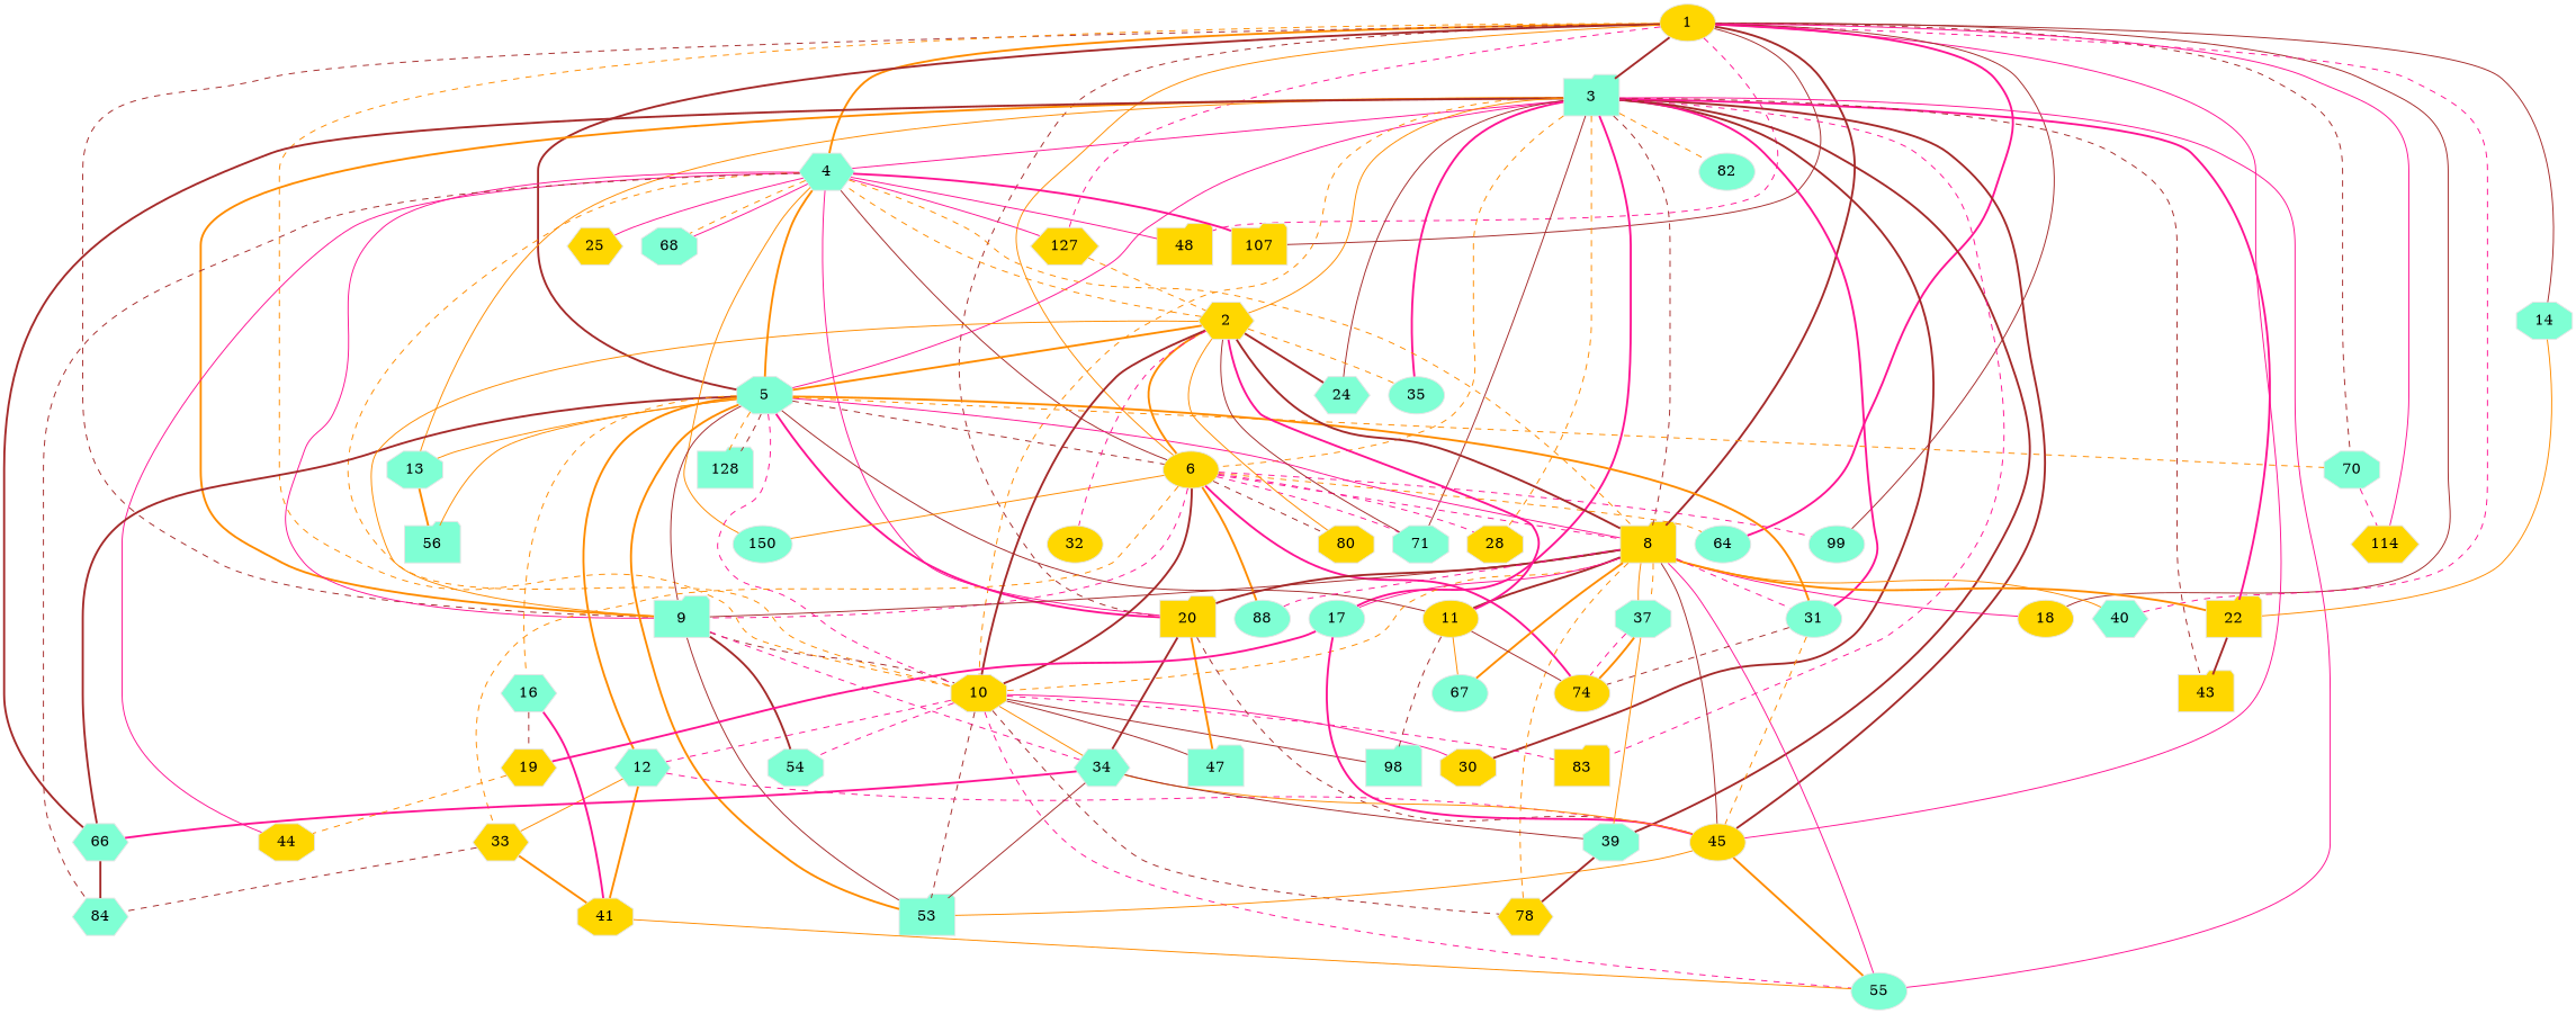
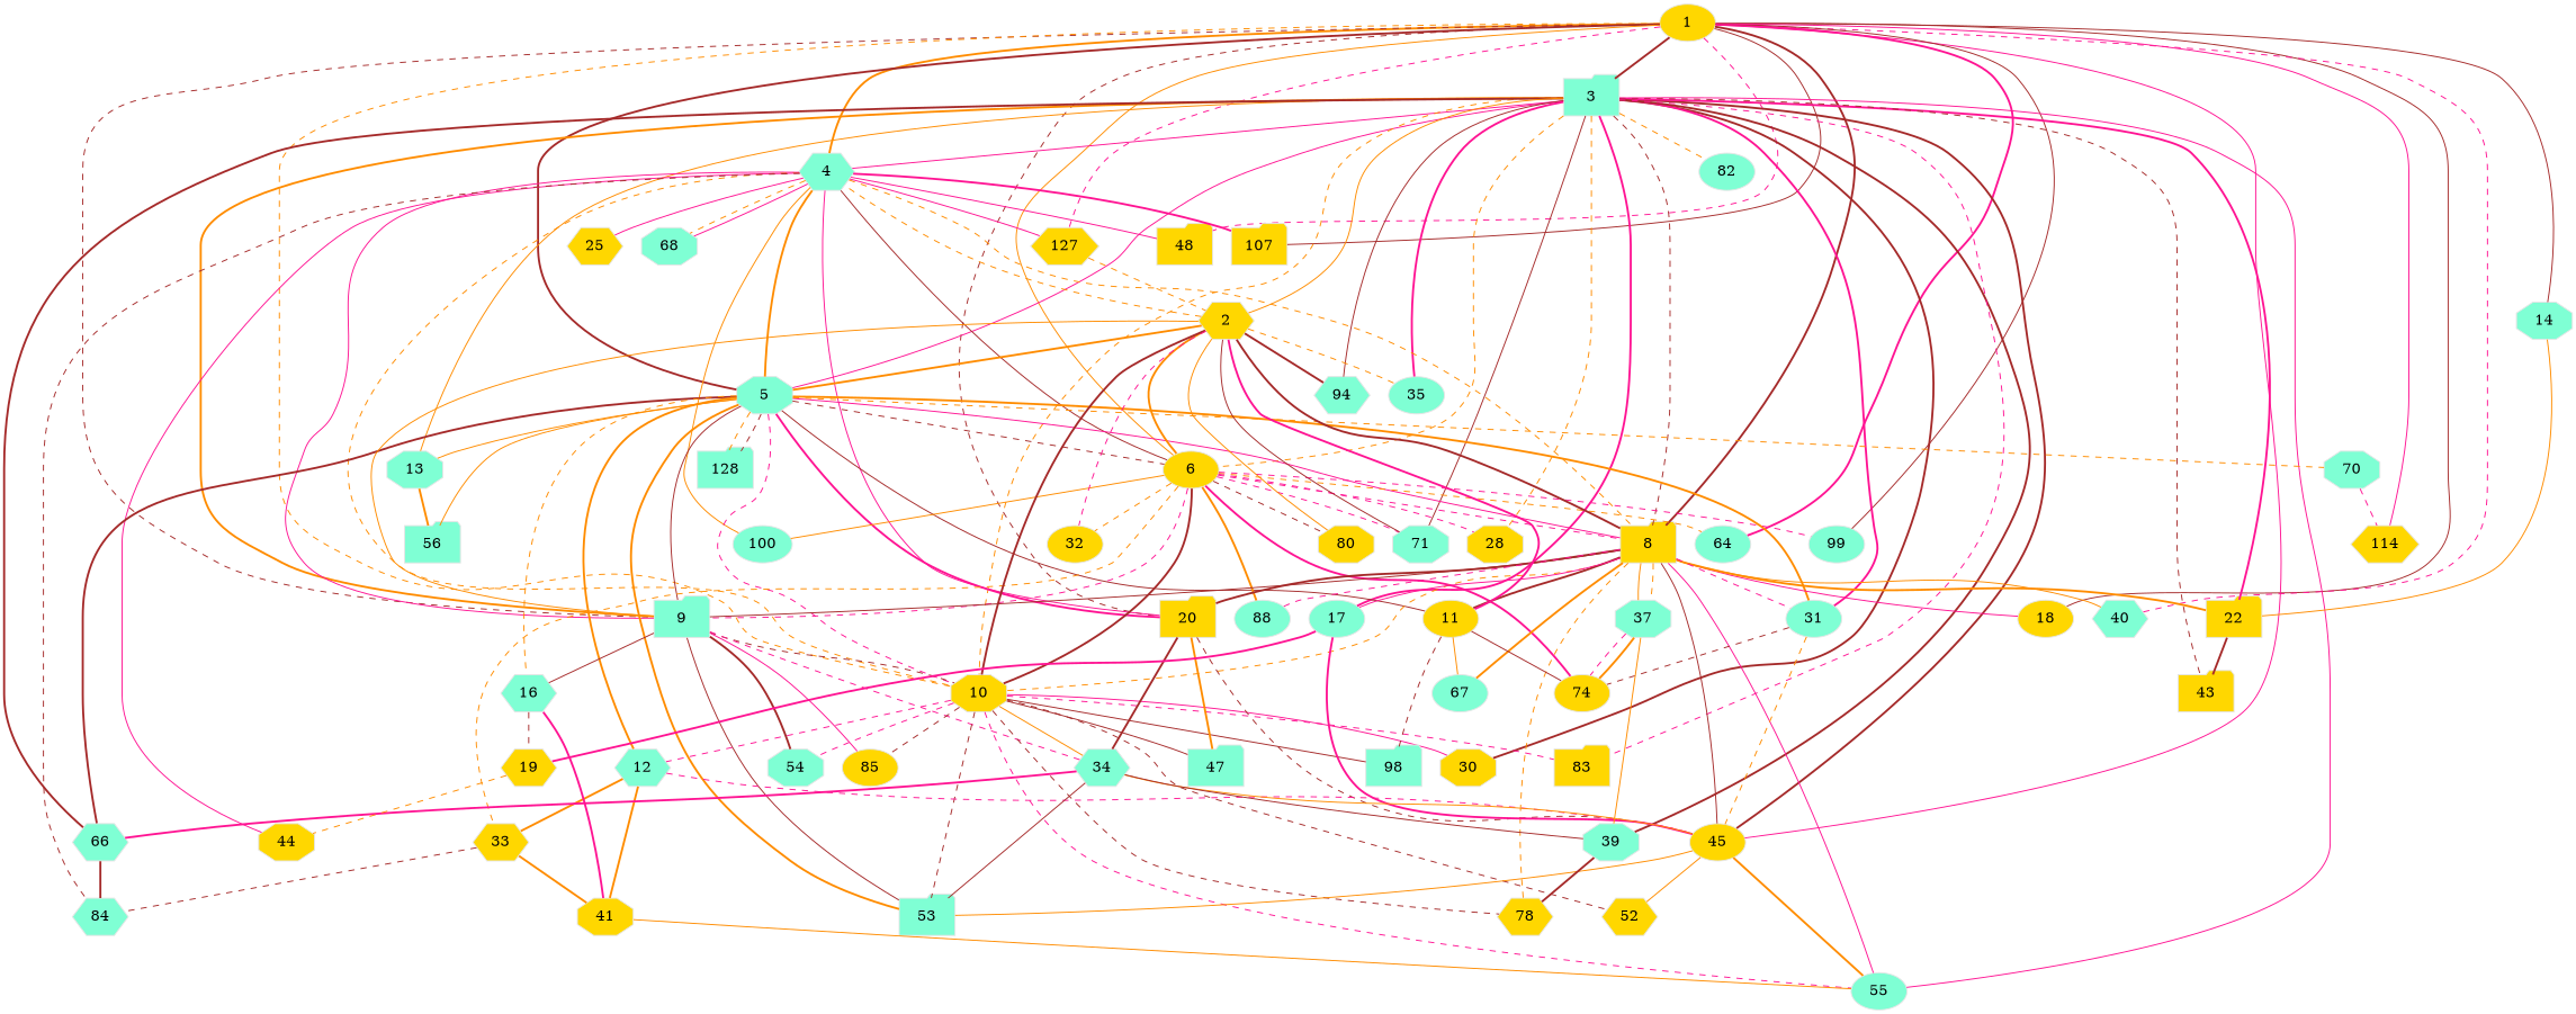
  graph {
    node [color=gray90 fillcolor=aquamarine shape=ellipse style=filled]
    edge [color=darkorange style=dashed]
    1 [fillcolor=gold super="+72"]
    3 [shape=folder super="+77+90+7+60+42+29+111+119+96+115"]
    4 [shape=hexagon]
    5 [shape=octagon]
    6 [fillcolor=gold]
    8 [fillcolor=gold shape=folder super="+15+38+51+65"]
    9 [shape=folder super="+87"]
    10 [fillcolor=gold shape=octagon]
    14 [shape=octagon super="+118"]
    18 [fillcolor=gold]
    20 [fillcolor=gold shape=folder super="+21+59"]
    40 [shape=hexagon]
    45 [fillcolor=gold super="+49"]
    48 [fillcolor=gold shape=folder]
    64
    70 [shape=octagon]
    99
    107 [fillcolor=gold shape=folder]
    114 [fillcolor=gold shape=hexagon]
    127 [fillcolor=gold shape=hexagon]
    2 [fillcolor=gold shape=hexagon super="+26+27+36+46"]
    11 [fillcolor=gold]
-   24 [shape=hexagon]
+   24 [shape=hexagon label=94]
    32 [fillcolor=gold]
    35
    71 [shape=octagon super="+103"]
    80 [fillcolor=gold shape=octagon]
    13 [shape=octagon]
    17 [super="+61+110"]
    22 [fillcolor=gold shape=folder]
    28 [fillcolor=gold shape=octagon]
    30 [fillcolor=gold shape=octagon]
    31 [super="+57"]
    39 [shape=octagon super="+93"]
    43 [fillcolor=gold shape=folder]
    55 [super="+63+94+81"]
    66 [shape=hexagon super="+95+121"]
    82
    83 [fillcolor=gold shape=folder]
    25 [fillcolor=gold shape=hexagon]
    44 [fillcolor=gold shape=octagon]
    68 [shape=octagon]
    84 [shape=hexagon]
-   100 [label=150]
+   100
    12 [shape=hexagon super="+75"]
    16 [shape=hexagon]
    53 [shape=folder super="+116+117+86"]
    56 [shape=folder]
    128 [shape=folder]
    33 [fillcolor=gold shape=hexagon]
    74 [fillcolor=gold super="+108+105"]
    88
    37 [shape=octagon]
    67
    78 [fillcolor=gold shape=hexagon super="+120"]
    34 [shape=hexagon super="+79"]
    54 [shape=octagon]
+   85 [fillcolor=gold]
    47 [shape=folder]
+   52 [fillcolor=gold shape=hexagon]
    98 [shape=folder]
    19 [fillcolor=gold shape=hexagon]
    41 [fillcolor=gold shape=octagon]
    1 -- 3 [color=brown style=bold weight=3]
    1 -- 4 [style=bold]
    1 -- 5 [color=brown style=bold]
    1 -- 6 [style=solid]
    1 -- 8 [color=brown style=bold weight=2]
    1 -- 9 [color=brown weight=2]
    1 -- 10
    1 -- 14 [color=brown style=solid]
    1 -- 18 [color=brown style=solid]
    1 -- 20 [color=brown weight=2]
    1 -- 40 [color=deeppink]
    1 -- 45 [color=deeppink style=solid]
    1 -- 48 [color=deeppink]
    1 -- 64 [color=deeppink style=bold]
-   1 -- 70 [color=brown]
    1 -- 99 [color=brown style=solid]
    1 -- 107 [color=brown style=solid]
    1 -- 114 [color=deeppink style=solid]
    1 -- 127 [color=deeppink]
    3 -- 4 [color=deeppink style=solid weight=4]
    3 -- 5 [color=deeppink style=solid weight=3]
    3 -- 6 [weight=4]
    3 -- 8 [color=brown weight=8]
    3 -- 9 [style=bold weight=2]
    3 -- 10 [weight=2]
    3 -- 45 [color=brown style=bold weight=2]
    3 -- 24 [color=brown style=solid]
    3 -- 35 [color=deeppink style=bold]
    3 -- 71 [color=brown style=solid]
    3 -- 13 [style=solid]
    3 -- 17 [color=deeppink style=bold weight=5]
    3 -- 22 [color=deeppink style=bold]
    3 -- 28
    3 -- 30 [color=brown style=bold]
    3 -- 31 [color=deeppink style=bold]
    3 -- 39 [color=brown style=bold]
    3 -- 43 [color=brown]
    3 -- 55 [color=deeppink style=solid]
    3 -- 66 [color=brown style=bold weight=2]
    3 -- 82
    3 -- 83 [color=deeppink]
    4 -- 5 [style=bold]
    4 -- 6 [color=brown style=solid]
    4 -- 8
    4 -- 9 [color=deeppink style=solid]
    4 -- 10
    4 -- 20 [color=deeppink style=solid]
    4 -- 48 [color=deeppink style=solid]
    4 -- 107 [color=deeppink style=bold]
    4 -- 127 [color=deeppink style=solid]
    4 -- 25 [color=deeppink style=solid]
    4 -- 44 [color=deeppink style=solid]
    4 -- 68
    4 -- 68 [color=deeppink style=solid]
    4 -- 84 [color=brown]
    4 -- 100 [style=solid]
    5 -- 6 [color=brown]
    5 -- 8 [color=deeppink style=solid]
    5 -- 9 [color=brown style=solid]
    5 -- 10 [color=deeppink]
    5 -- 20 [color=deeppink style=bold]
    5 -- 70
    5 -- 11 [color=brown style=solid]
    5 -- 13 [style=solid]
    5 -- 31 [style=bold]
    5 -- 66 [color=brown style=bold]
    5 -- 12 [style=bold]
    5 -- 16
    5 -- 53 [style=bold]
    5 -- 56 [style=solid]
    5 -- 128
    5 -- 128 [color=brown]
    6 -- 8 [color=deeppink weight=2]
    6 -- 9 [color=deeppink]
    6 -- 10 [color=brown style=bold]
    6 -- 64
    6 -- 99 [color=deeppink]
+   6 -- 32
    6 -- 71 [color=deeppink]
    6 -- 80 [color=brown]
    6 -- 28 [color=deeppink]
    6 -- 100 [style=solid]
    6 -- 33
    6 -- 74 [color=deeppink style=bold]
    6 -- 88 [style=bold]
    8 -- 9 [color=brown style=solid]
    8 -- 10 [weight=2]
    8 -- 18 [color=deeppink style=solid]
    8 -- 20 [color=brown style=bold]
    8 -- 40 [style=solid]
    8 -- 45 [color=brown style=solid weight=3]
    8 -- 11 [color=brown style=bold]
    8 -- 17 [color=deeppink style=solid]
    8 -- 22 [style=bold]
    8 -- 31 [color=deeppink]
    8 -- 55 [color=deeppink style=solid weight=2]
    8 -- 88 [color=deeppink]
    8 -- 37 [style=solid]
    8 -- 37
    8 -- 67 [style=bold]
    8 -- 78
    9 -- 10 [color=brown]
+   9 -- 16 [color=brown style=solid]
    9 -- 53 [color=brown style=solid]
    9 -- 34 [color=deeppink]
    9 -- 54 [color=brown style=bold]
+   9 -- 85 [color=deeppink style=solid]
    10 -- 30 [color=deeppink style=solid]
    10 -- 55 [color=deeppink]
    10 -- 83 [color=deeppink]
    10 -- 12 [color=deeppink]
    10 -- 53 [color=brown weight=2]
    10 -- 78 [color=brown]
    10 -- 34 [style=solid]
    10 -- 54 [color=deeppink]
+   10 -- 85 [color=brown]
    10 -- 47 [color=brown style=solid]
+   10 -- 52 [color=brown]
    10 -- 98 [color=brown style=solid]
    14 -- 22 [style=solid]
    20 -- 45 [color=brown]
    20 -- 34 [color=brown style=bold]
    20 -- 47 [style=bold]
    45 -- 55 [style=bold]
    45 -- 53 [style=solid]
+   45 -- 52 [style=solid]
    70 -- 114 [color=deeppink]
    127 -- 2 [weight=2]
    2 -- 3 [style=solid weight=5]
    2 -- 4
    2 -- 5 [style=bold]
    2 -- 6 [style=bold]
    2 -- 8 [color=brown style=bold weight=2]
    2 -- 9 [style=solid]
    2 -- 10 [color=brown style=bold weight=2]
    2 -- 11 [color=deeppink style=bold]
    2 -- 24 [color=brown style=bold]
    2 -- 32 [color=deeppink]
    2 -- 35
    2 -- 71 [color=brown style=solid]
    2 -- 80 [style=solid]
    11 -- 74 [color=brown style=solid]
    11 -- 67 [style=solid]
    11 -- 98 [color=brown]
    13 -- 56 [style=bold]
    17 -- 45 [color=deeppink style=bold weight=2]
    17 -- 19 [color=deeppink style=bold]
    22 -- 43 [color=brown style=bold]
    31 -- 45
    31 -- 74 [color=brown]
    39 -- 78 [color=brown style=bold]
    66 -- 84 [color=brown style=bold]
    12 -- 45 [color=deeppink]
-   12 -- 33 [style=solid]
+   12 -- 33 [style=bold]
    12 -- 41 [style=bold]
    16 -- 19 [color=brown]
    16 -- 41 [color=deeppink style=bold]
    33 -- 84 [color=brown]
    33 -- 41 [style=bold]
    37 -- 39 [style=solid]
    37 -- 74 [color=deeppink]
    37 -- 74 [style=bold]
    34 -- 45 [style=solid]
    34 -- 39 [color=brown style=solid]
    34 -- 66 [color=deeppink style=bold]
    34 -- 53 [color=brown style=solid]
    19 -- 44
    41 -- 55 [style=solid]
  }
